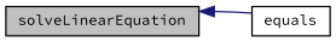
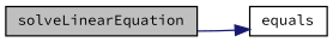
  digraph {
    rankdir=LR
    fontname="Source Code Pro"
    node [color=black fontname="Source Code Pro" fontsize=10 shape=record style=filled]
    n1 [fillcolor=grey75 fontcolor=black height=0.2 label=solveLinearEquation width=0.4]
    n2 [fillcolor=white height=0.2 label=equals width=0.4]
-   n2 -> n1 [color=midnightblue fontname="Source Code Pro" fontsize=10 labelfontname=Helvetica labelfontsize=10 style=solid]
+   n1 -> n2 [color=midnightblue fontname="Source Code Pro" fontsize=10 labelfontname=Helvetica labelfontsize=10 style=solid]
  }
